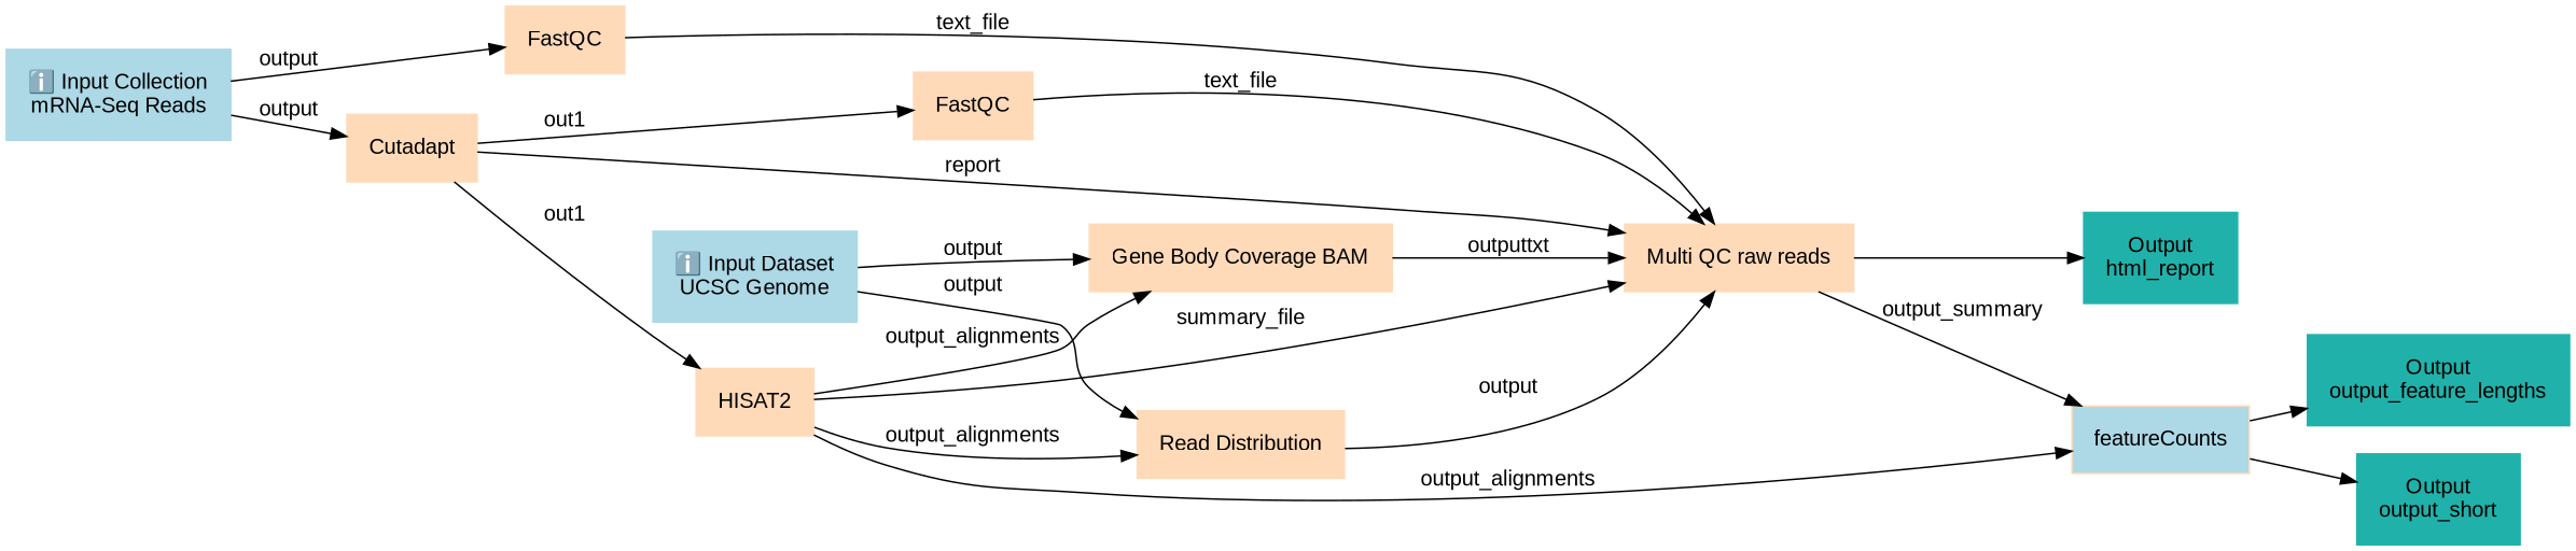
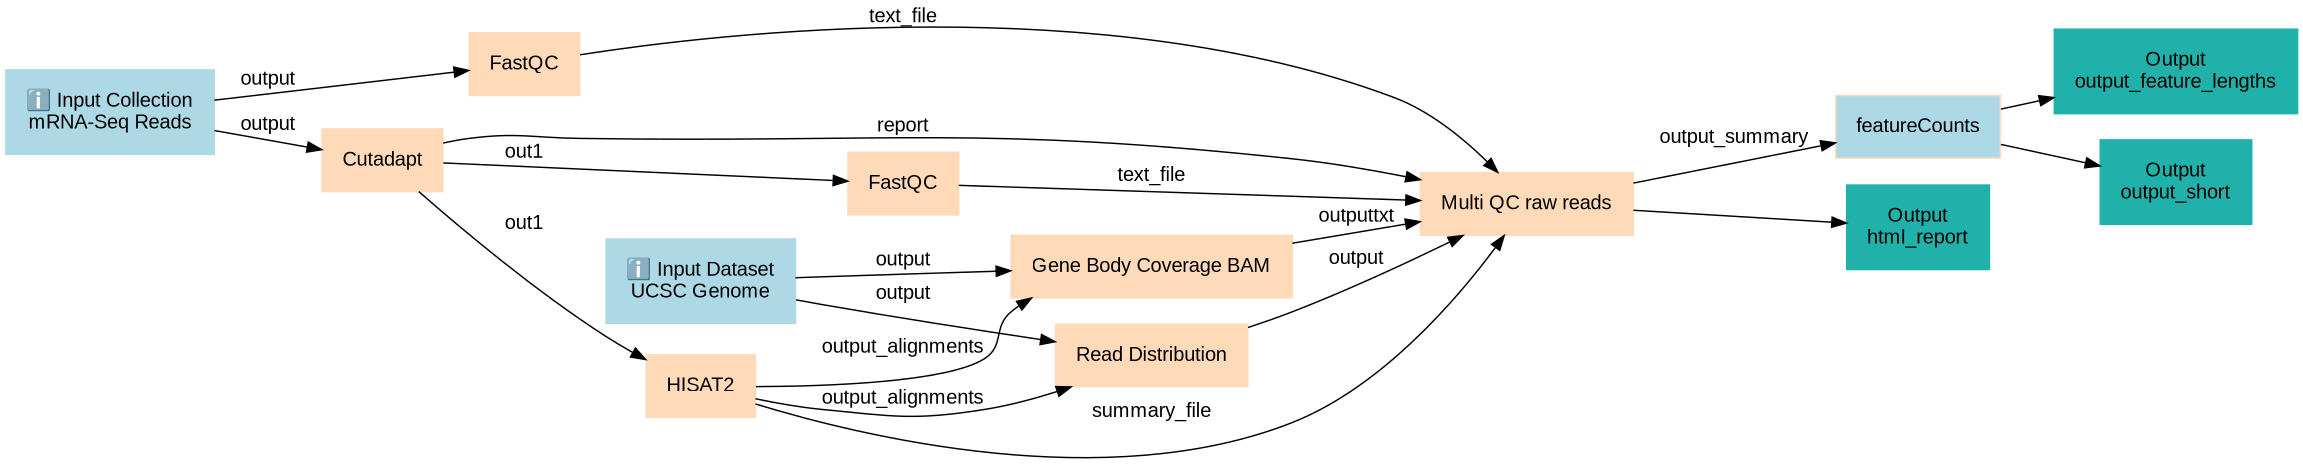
  digraph {
    fontname="Liberation Sans"
    rankdir=LR
    node [color=peachpuff fontname="Liberation Sans" margin="0.2,0.2" shape=box style=filled]
    edge [fontname="Liberation Sans"]
    n1 [color=lightblue label="ℹ️ Input Collection\nmRNA-Seq Reads"]
    n2 [label=FastQC]
    n3 [label=Cutadapt]
    n4 [label="Multi QC raw reads"]
    n5 [label=FastQC]
    n6 [label=HISAT2]
    n7 [color=lightblue label="ℹ️ Input Dataset\nUCSC Genome"]
    n8 [label="Read Distribution"]
    n9 [label="Gene Body Coverage BAM"]
    n10 [fillcolor=lightblue label=featureCounts]
    n11 [color=lightseagreen label="Output\nhtml_report"]
    n12 [color=lightseagreen label="Output\noutput_feature_lengths"]
    n13 [color=lightseagreen label="Output\noutput_short"]
    n1 -> n2 [label=output]
    n1 -> n3 [label=output]
    n2 -> n4 [label=text_file]
    n3 -> n4 [label=report]
    n3 -> n5 [label=out1]
    n3 -> n6 [label=out1]
    n4 -> n10 [label=output_summary]
    n4 -> n11
    n5 -> n4 [label=text_file]
    n6 -> n4 [label=summary_file]
    n6 -> n8 [label=output_alignments]
    n6 -> n9 [label=output_alignments]
-   n6 -> n10 [label=output_alignments]
    n7 -> n8 [label=output]
    n7 -> n9 [label=output]
    n8 -> n4 [label=output]
    n9 -> n4 [label=outputtxt]
    n10 -> n12
    n10 -> n13
  }
